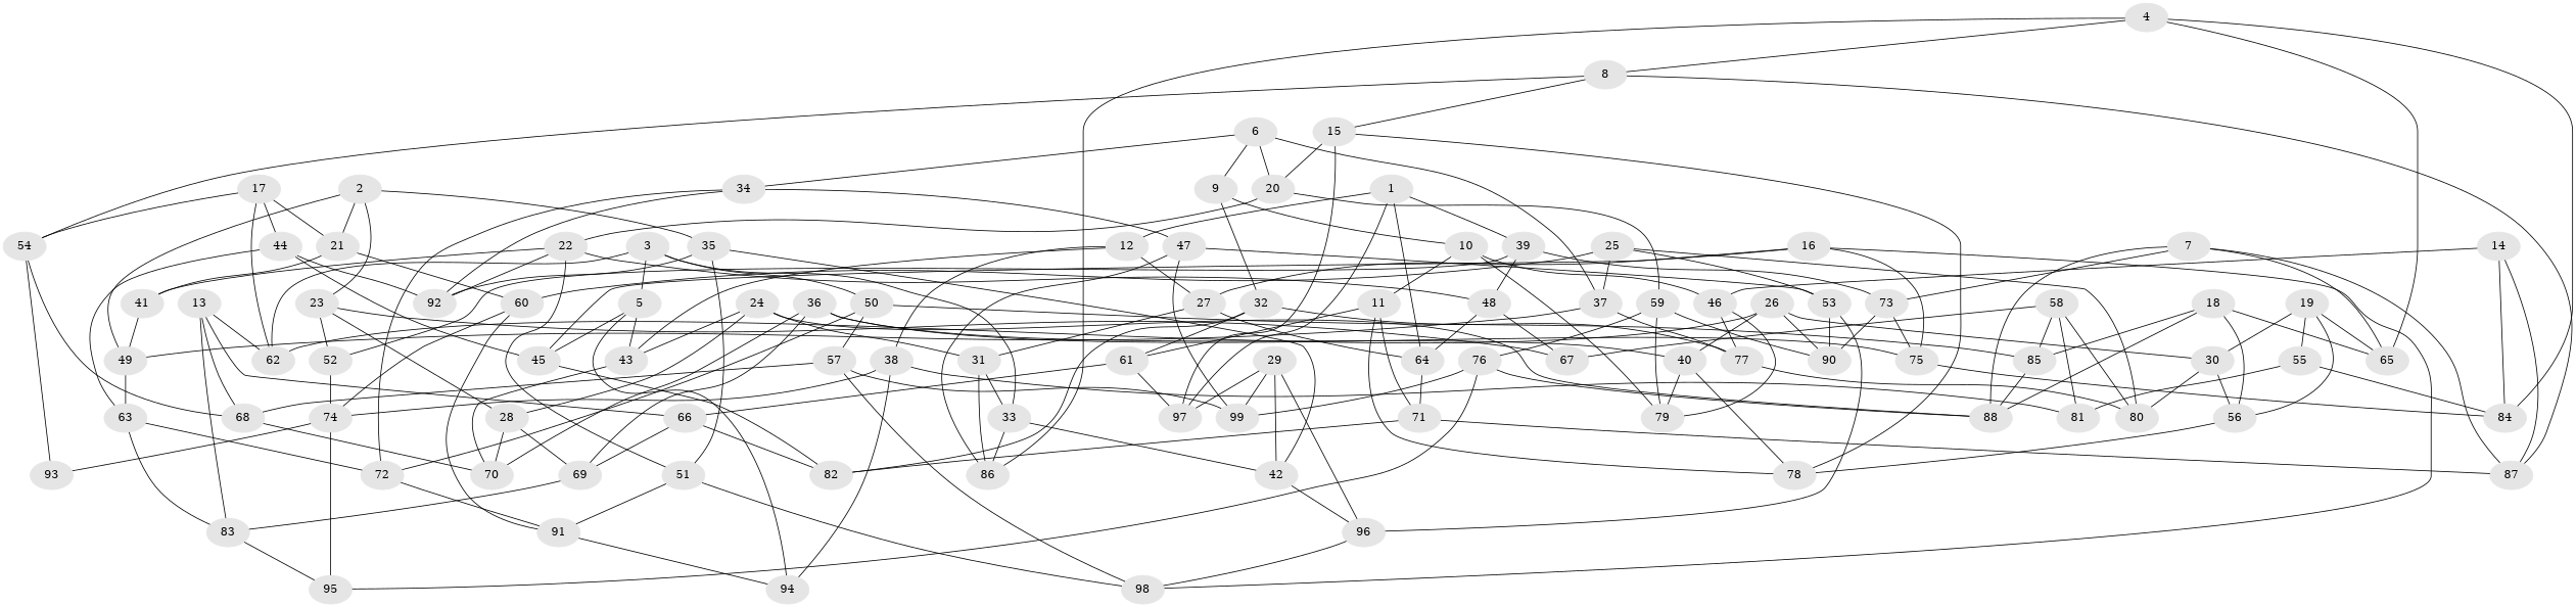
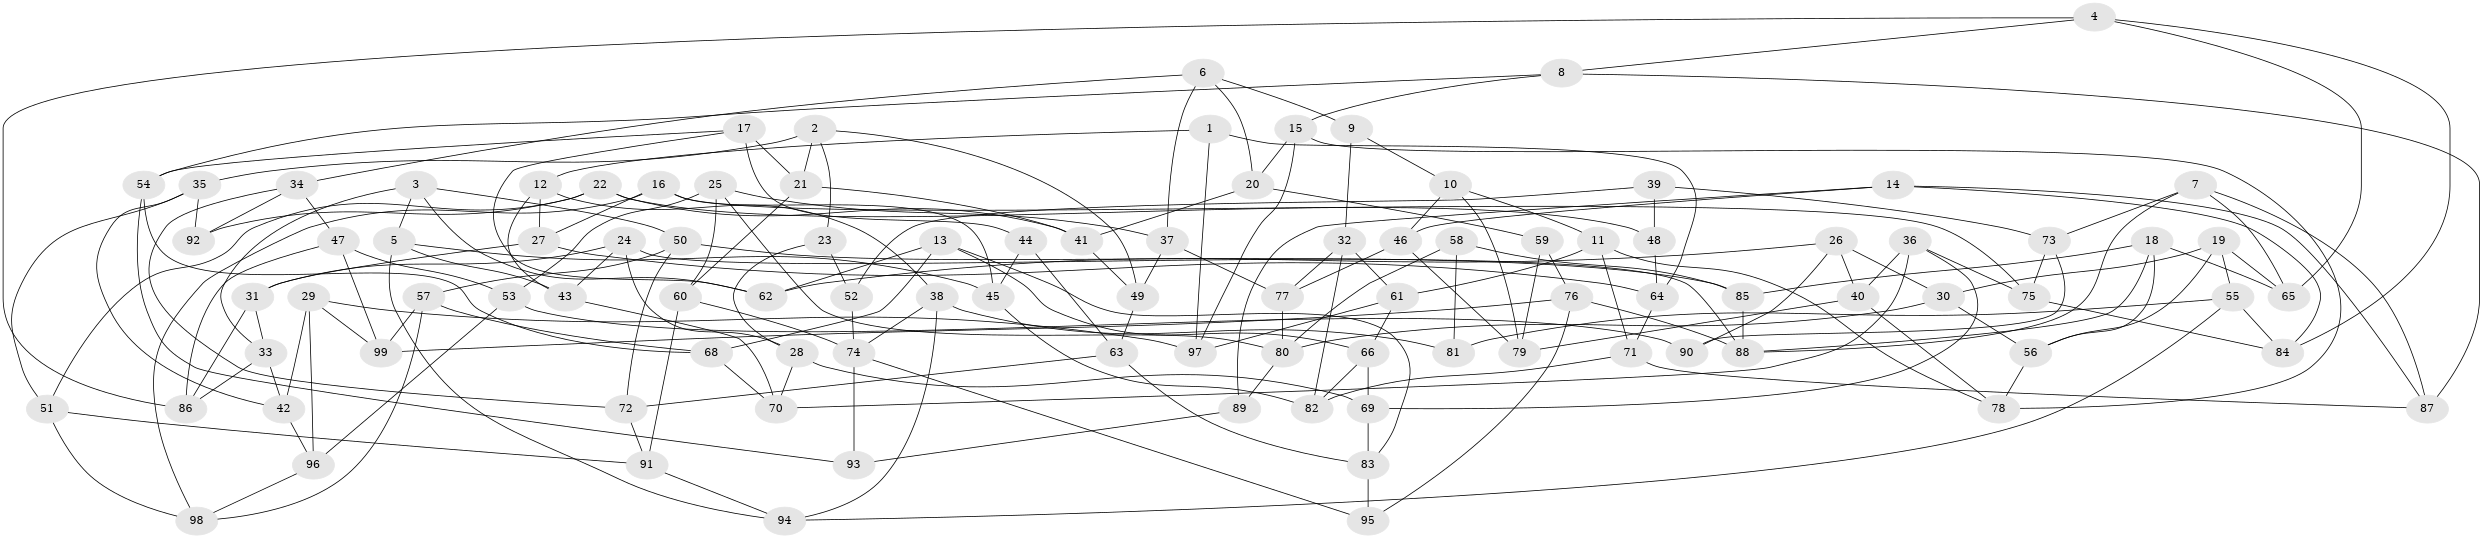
  graph {
    node [color=gray90 style=filled]
    1
    12
    39
    64
    97
    43
    27
    38
    73
    48
    52
    71
    2
    21
    23
    35
    49
    41
    60
-   67
    28
    51
    92
    42
    63
    3
    5
    33
    50
    62
    45
    94
    86
    85
    72
    57
    4
    8
    65
    84
    87
    15
    54
    70
    82
    6
    9
    20
    34
    37
    10
    32
    59
    47
    77
    7
    88
    75
    90
    78
    68
    93
    11
    46
    79
    61
    66
    31
    74
    81
    13
    83
    69
    95
    14
+   89
    16
    98
    17
    44
    18
    56
    19
    30
    55
    80
    76
    91
    22
    24
    25
    53
    96
    26
    40
    29
    99
    36
    58
    1 -- 12
-   1 -- 39
    1 -- 64
    1 -- 97
    12 -- 43
    12 -- 27
    12 -- 38
    39 -- 73
    39 -- 48
    39 -- 52
    64 -- 71
    43 -- 70
    27 -- 64
    27 -- 31
    38 -- 94
    38 -- 74
    38 -- 81
    73 -- 75
    73 -- 90
    48 -- 64
-   48 -- 67
    52 -- 74
    71 -- 87
    71 -- 82
    2 -- 21
    2 -- 23
    2 -- 35
    2 -- 49
    21 -- 41
    21 -- 60
    23 -- 52
-   23 -- 67
    23 -- 28
    35 -- 51
    35 -- 92
    35 -- 42
    49 -- 63
    41 -- 49
    60 -- 74
    60 -- 91
    28 -- 70
    28 -- 69
    51 -- 98
    51 -- 91
    42 -- 96
    63 -- 72
    63 -- 83
    3 -- 5
    3 -- 33
    3 -- 50
    3 -- 62
    5 -- 43
    5 -- 45
    5 -- 94
    33 -- 42
    33 -- 86
    50 -- 85
    50 -- 72
    50 -- 57
    45 -- 82
    85 -- 88
    72 -- 91
    57 -- 68
    57 -- 98
    57 -- 99
    4 -- 86
    4 -- 8
    4 -- 65
    4 -- 84
    8 -- 87
    8 -- 15
    8 -- 54
    15 -- 97
    15 -- 20
    15 -- 78
    54 -- 68
    54 -- 93
    6 -- 9
    6 -- 20
    6 -- 34
    6 -- 37
    9 -- 10
    9 -- 32
-   20 -- 22
+   20 -- 41
    20 -- 59
    34 -- 92
    34 -- 72
    34 -- 47
    37 -- 49
    37 -- 77
    10 -- 11
    10 -- 46
    10 -- 79
    32 -- 82
    32 -- 77
    32 -- 61
-   59 -- 90
    59 -- 79
    59 -- 76
    47 -- 86
    47 -- 53
    47 -- 99
    77 -- 80
    7 -- 73
    7 -- 65
    7 -- 87
    7 -- 88
    75 -- 84
    68 -- 70
    11 -- 71
    11 -- 78
    11 -- 61
    46 -- 77
    46 -- 79
    61 -- 97
    61 -- 66
    66 -- 82
    66 -- 69
    31 -- 33
    31 -- 86
    74 -- 93
    74 -- 95
    13 -- 62
    13 -- 68
    13 -- 66
    13 -- 83
    83 -- 95
    69 -- 83
    14 -- 84
    14 -- 87
    14 -- 46
+   14 -- 89
+   89 -- 93
    16 -- 27
    16 -- 45
    16 -- 75
    16 -- 98
    17 -- 21
    17 -- 62
    17 -- 54
    17 -- 44
-   44 -- 92
    44 -- 63
    44 -- 45
    18 -- 85
    18 -- 65
    18 -- 88
    18 -- 56
    56 -- 78
    19 -- 65
    19 -- 56
    19 -- 30
    19 -- 55
    30 -- 56
    30 -- 80
+   55 -- 94
    55 -- 84
    55 -- 81
+   80 -- 89
    76 -- 88
    76 -- 95
    76 -- 99
    91 -- 94
    22 -- 48
    22 -- 41
    22 -- 51
    22 -- 92
    24 -- 43
    24 -- 28
    24 -- 88
    24 -- 31
    25 -- 60
    25 -- 37
    25 -- 80
    25 -- 53
    53 -- 90
    53 -- 96
    96 -- 98
    26 -- 62
    26 -- 90
    26 -- 30
    26 -- 40
    40 -- 78
    40 -- 79
    29 -- 97
    29 -- 42
    29 -- 96
    29 -- 99
    36 -- 70
    36 -- 75
    36 -- 69
    36 -- 40
-   58 -- 67
    58 -- 85
    58 -- 81
    58 -- 80
  }
